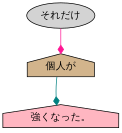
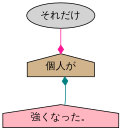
  digraph {
    node [shape=house style=filled]
    edge [arrowhead=diamond style=solid]
    n1 [fillcolor=lightgrey label="それだけ" shape=ellipse]
    n2 [fillcolor=tan label="個人が"]
    n3 [fillcolor=lightpink label="強くなった。"]
    n1 -> n2 [color=deeppink]
-   n2 -> n3 [color=teal]
+   n3 -> n2 [color=teal]
  }
